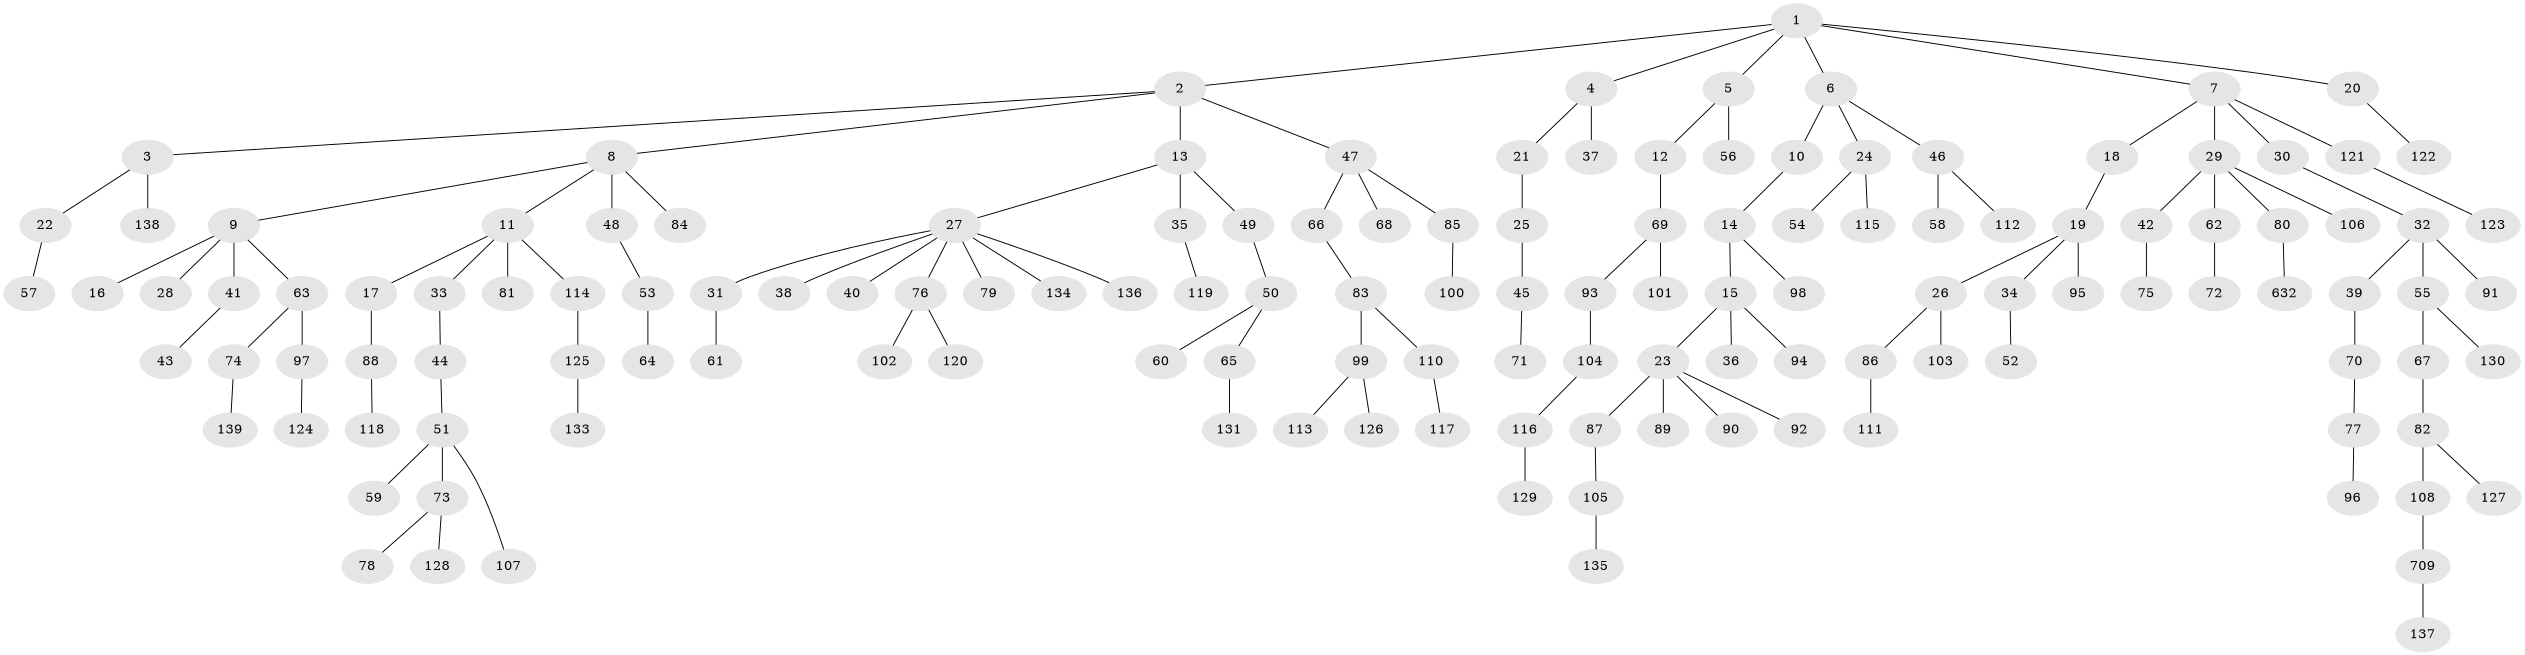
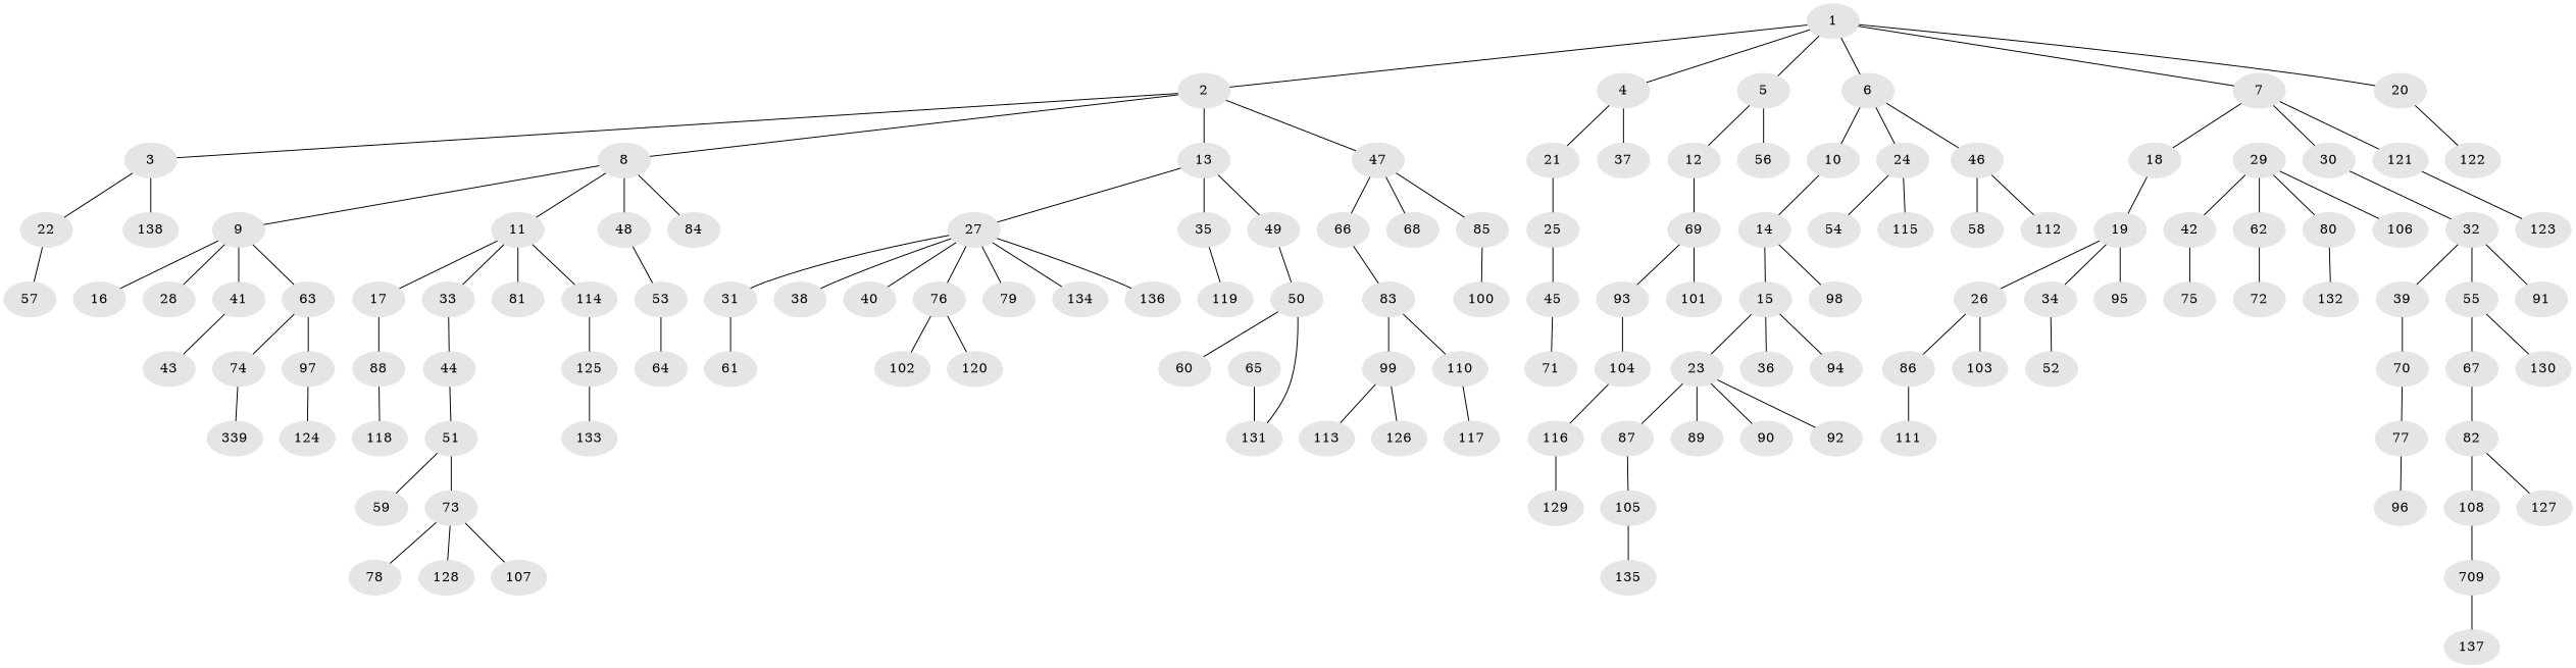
  graph {
    node [color=gray90 style=filled]
    1
    2
    4
    5
    6
    7
    20
    3
    8
    13
    47
    21
    37
    12
    56
    10
    24
    46
    18
    29
    30
    121
    122
    22
    138
    9
    11
    48
    84
    27
    35
    49
    66
    68
    85
    57
    25
    69
    14
    54
    115
    58
    112
    19
    42
    62
    80
    106
    32
    123
    16
    28
    41
    63
    17
    33
    81
    114
    53
    43
    74
    97
    15
    98
    88
    44
    125
    93
    101
    31
    38
    40
    76
    79
    134
    136
    119
    50
    23
    36
    94
    87
    89
    90
    92
    118
    26
    34
    95
    86
    103
    52
    45
    105
    71
    111
    61
    102
    120
    75
    72
-   132 [label=632]
+   132
    39
    55
    91
    70
    67
    130
    51
    77
    59
    73
    83
    100
    64
    60
    65
    131
    78
    107
    128
    82
-   139
+   139 [label=339]
    124
    99
    110
    108
    127
    104
    96
    n131 [label=709]
    113
    126
    117
    135
    116
    129
    137
    133
    1 -- 2
    1 -- 4
    1 -- 5
    1 -- 6
    1 -- 7
    1 -- 20
    2 -- 3
    2 -- 8
    2 -- 13
    2 -- 47
    4 -- 21
    4 -- 37
    5 -- 12
    5 -- 56
    6 -- 10
    6 -- 24
    6 -- 46
    7 -- 18
-   7 -- 29
    7 -- 30
    7 -- 121
    20 -- 122
    3 -- 22
    3 -- 138
    8 -- 9
    8 -- 11
    8 -- 48
    8 -- 84
    13 -- 27
    13 -- 35
    13 -- 49
    47 -- 66
    47 -- 68
    47 -- 85
    21 -- 25
    12 -- 69
    10 -- 14
    24 -- 54
    24 -- 115
    46 -- 58
    46 -- 112
    18 -- 19
    29 -- 42
    29 -- 62
    29 -- 80
    29 -- 106
    30 -- 32
    121 -- 123
    22 -- 57
    9 -- 16
    9 -- 28
    9 -- 41
    9 -- 63
    11 -- 17
    11 -- 33
    11 -- 81
    11 -- 114
    48 -- 53
    27 -- 31
    27 -- 38
    27 -- 40
    27 -- 76
    27 -- 79
    27 -- 134
    27 -- 136
    35 -- 119
    49 -- 50
    66 -- 83
    85 -- 100
    25 -- 45
    69 -- 93
    69 -- 101
    14 -- 15
    14 -- 98
    19 -- 26
    19 -- 34
    19 -- 95
    42 -- 75
    62 -- 72
    80 -- 132
    32 -- 39
    32 -- 55
    32 -- 91
    41 -- 43
    63 -- 74
    63 -- 97
    17 -- 88
    33 -- 44
    114 -- 125
    53 -- 64
    74 -- 139
    97 -- 124
    15 -- 23
    15 -- 36
    15 -- 94
    88 -- 118
    44 -- 51
    125 -- 133
    93 -- 104
    31 -- 61
    76 -- 102
    76 -- 120
    50 -- 60
-   50 -- 65
+   50 -- 131
    23 -- 87
    23 -- 89
    23 -- 90
    23 -- 92
    87 -- 105
    26 -- 86
    26 -- 103
    34 -- 52
    86 -- 111
    45 -- 71
    105 -- 135
    39 -- 70
    55 -- 67
    55 -- 130
    70 -- 77
    67 -- 82
    51 -- 59
    51 -- 73
    77 -- 96
    73 -- 78
-   51 -- 107
+   73 -- 107
    73 -- 128
    83 -- 99
    83 -- 110
    65 -- 131
    82 -- 108
    82 -- 127
    99 -- 113
    99 -- 126
    110 -- 117
    108 -- n131
    104 -- 116
    n131 -- 137
    116 -- 129
  }
